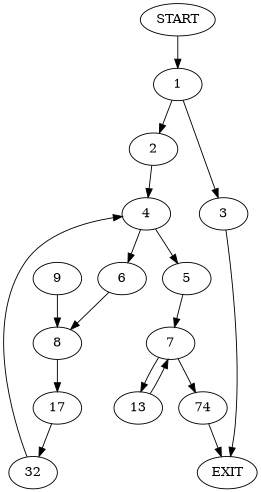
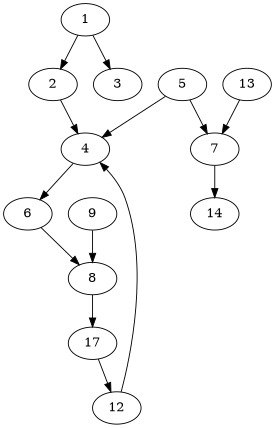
  digraph {
-   n1 [label=START]
    1
    2
    3
-   n5 [label=EXIT]
    4
    5
    6
    7
    8
    13
-   14 [label=74]
+   14
    n13 [label=17]
    9
-   12 [label=32]
-   n1 -> 1
+   12
    1 -> 2
    1 -> 3
    2 -> 4
-   3 -> n5
-   4 -> 5
+   5 -> 4
    4 -> 6
    5 -> 7
    6 -> 8
-   7 -> 13
    7 -> 14
    8 -> n13
    13 -> 7
-   14 -> n5
    n13 -> 12
    9 -> 8
    12 -> 4
  }
